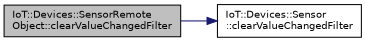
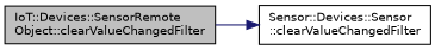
  digraph {
    rankdir=LR
    node [color=black fontname=Helvetica fontsize=10 shape=record style=filled]
    n1 [fillcolor=grey75 fontcolor=black height=0.2 label="IoT::Devices::SensorRemote\lObject::clearValueChangedFilter" width=0.4]
-   n2 [fillcolor=white height=0.2 label="IoT::Devices::Sensor\l::clearValueChangedFilter" width=0.4]
+   n2 [fillcolor=white height=0.2 label="Sensor::Devices::Sensor\l::clearValueChangedFilter" width=0.4]
    n1 -> n2 [color=midnightblue fontname=Helvetica fontsize=10 labelfontname=Helvetica labelfontsize=10 style=solid]
  }
